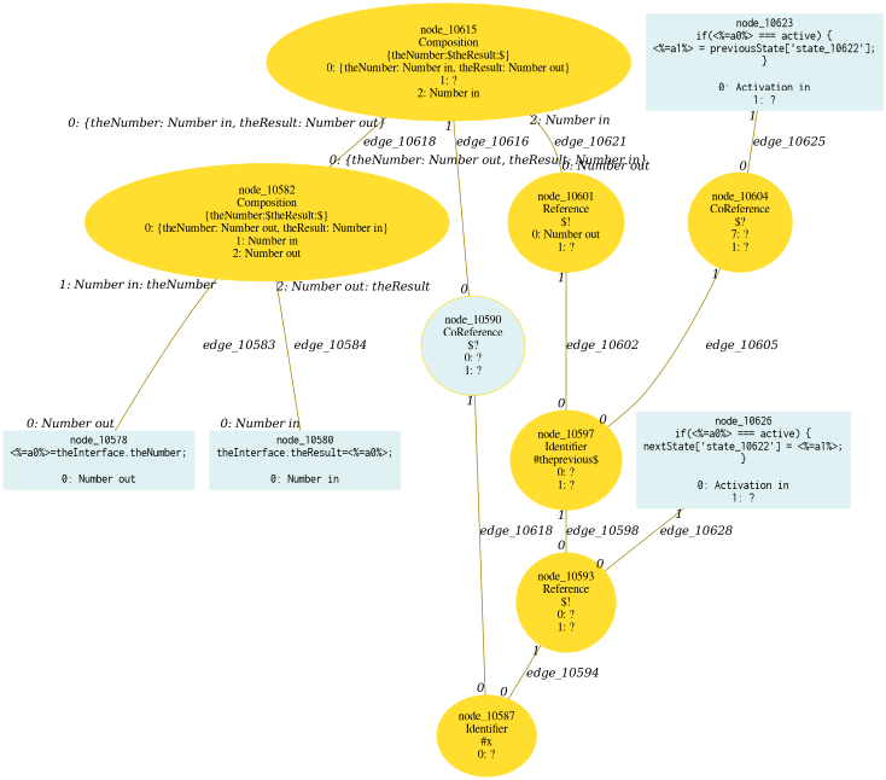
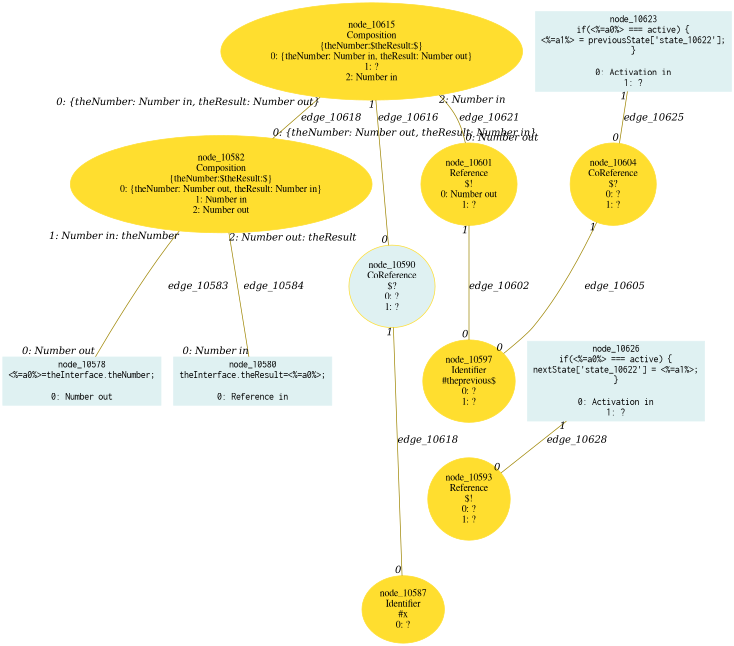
  digraph {
    node [color="#ffde2f" fontname=Times shape=ellipse style=filled]
    edge [arrowHead=none arrowsize=1 color="#9d8400" dir=none fontname="Times-Italic" headlabel=0 taillabel=1]
    n1 [color="#dff1f2" fontname=Courier label="node_10578\n<%=a0%>=theInterface.theNumber;\n\n0: Number out" shape=box]
-   n2 [color="#dff1f2" fontname=Courier label="node_10580\ntheInterface.theResult=<%=a0%>;\n\n0: Number in" shape=box]
+   n2 [color="#dff1f2" fontname=Courier label="node_10580\ntheInterface.theResult=<%=a0%>;\n\n0: Reference in" shape=box]
    n3 [label="node_10582\nComposition\n{theNumber:$theResult:$}\n0: {theNumber: Number out, theResult: Number in}\n1: Number in\n2: Number out"]
    n4 [label="node_10587\nIdentifier\n#x\n0: ?"]
    n5 [fillcolor="#dff1f2" label="node_10590\nCoReference\n$?\n0: ?\n1: ?"]
    n6 [label="node_10593\nReference\n$!\n0: ?\n1: ?"]
    n7 [label="node_10597\nIdentifier\n#theprevious$\n0: ?\n1: ?"]
    n8 [label="node_10601\nReference\n$!\n0: Number out\n1: ?"]
-   n9 [label="node_10604\nCoReference\n$?\n7: ?\n1: ?"]
+   n9 [label="node_10604\nCoReference\n$?\n0: ?\n1: ?"]
    n10 [label="node_10615\nComposition\n{theNumber:$theResult:$}\n0: {theNumber: Number in, theResult: Number out}\n1: ?\n2: Number in"]
    n11 [color="#dff1f2" fontname=Courier label="node_10623\nif(<%=a0%> === active) {\n<%=a1%> = previousState['state_10622'];\n}\n\n0: Activation in\n1: ?" shape=box]
    n12 [color="#dff1f2" fontname=Courier label="node_10626\nif(<%=a0%> === active) {\nnextState['state_10622'] = <%=a1%>;\n}\n\n0: Activation in\n1: ?" shape=box]
    n3 -> n1 [headlabel="0: Number out" label=edge_10583 taillabel="1: Number in: theNumber"]
    n3 -> n2 [headlabel="0: Number in" label=edge_10584 taillabel="2: Number out: theResult"]
    n5 -> n4 [label=edge_10618]
-   n6 -> n4 [label=edge_10594]
-   n7 -> n6 [label=edge_10598]
    n8 -> n7 [label=edge_10602]
    n9 -> n7 [label=edge_10605]
    n10 -> n3 [headlabel="0: {theNumber: Number out, theResult: Number in}" label=edge_10618 taillabel="0: {theNumber: Number in, theResult: Number out}"]
    n10 -> n5 [label=edge_10616]
    n10 -> n8 [headlabel="0: Number out" label=edge_10621 taillabel="2: Number in"]
    n11 -> n9 [label=edge_10625]
    n12 -> n6 [label=edge_10628]
  }
